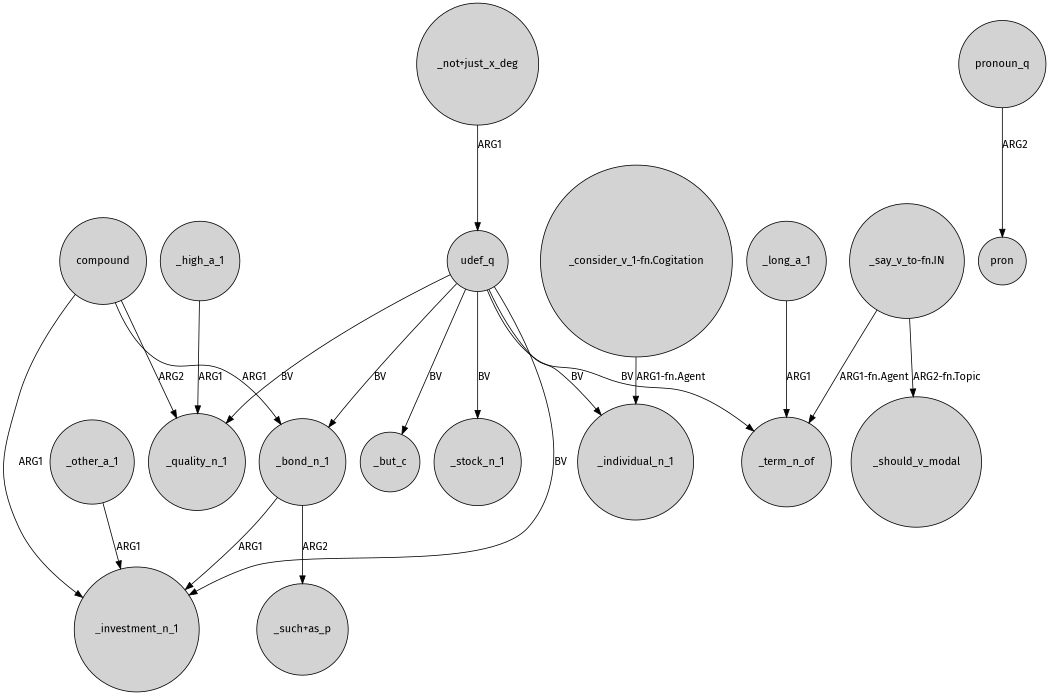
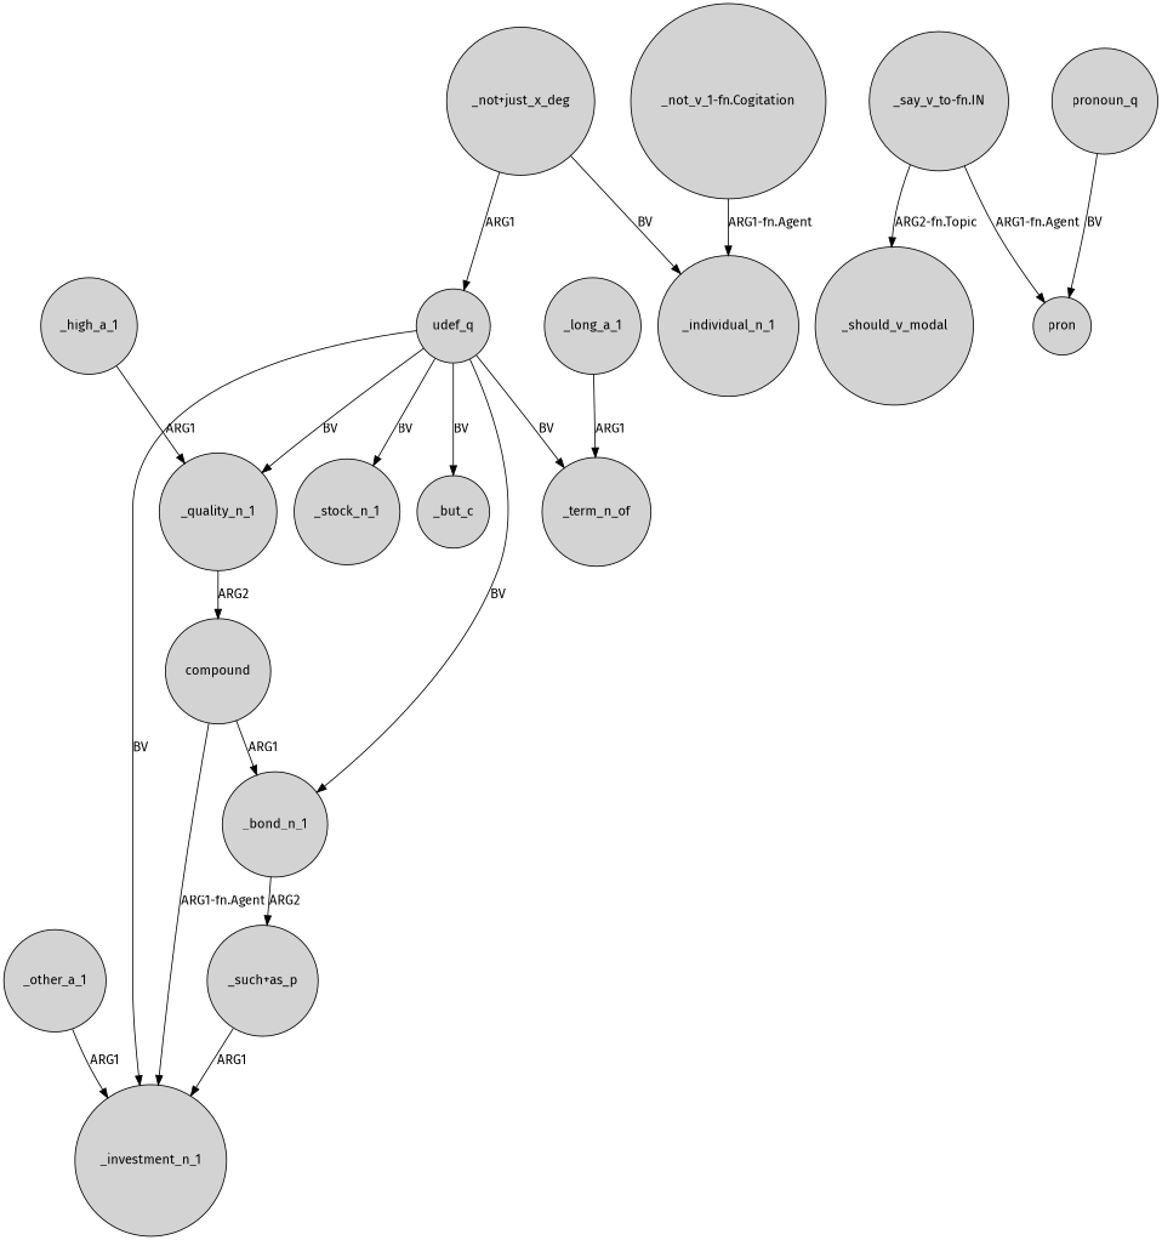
  digraph {
    fontname="Fira Sans"
    node [fontname="Fira Sans" shape=circle style=filled]
    edge [fontname="Fira Sans"]
    _other_a_1
    _investment_n_1
    udef_q
    _quality_n_1
    _but_c
    _term_n_of
    _bond_n_1
    _individual_n_1
    _stock_n_1
    "_such+as_p"
-   "_consider_v_1-fn.Cogitation"
+   "_consider_v_1-fn.Cogitation" [label="_not_v_1-fn.Cogitation"]
    compound
    "_not+just_x_deg"
    "_say_v_to-fn.IN"
    _should_v_modal
    pron
    pronoun_q
    _high_a_1
    _long_a_1
    _other_a_1 -> _investment_n_1 [label=ARG1]
    udef_q -> _investment_n_1 [label=BV]
    udef_q -> _quality_n_1 [label=BV]
    udef_q -> _but_c [label=BV]
    udef_q -> _term_n_of [label=BV]
    udef_q -> _bond_n_1 [label=BV]
-   udef_q -> _individual_n_1 [label=BV]
+   "_not+just_x_deg" -> _individual_n_1 [label=BV]
    udef_q -> _stock_n_1 [label=BV]
    _bond_n_1 -> "_such+as_p" [label=ARG2]
-   _bond_n_1 -> _investment_n_1 [label=ARG1]
+   "_such+as_p" -> _investment_n_1 [label=ARG1]
    "_consider_v_1-fn.Cogitation" -> _individual_n_1 [label="ARG1-fn.Agent"]
-   compound -> _investment_n_1 [label=ARG1]
-   compound -> _quality_n_1 [label=ARG2]
+   compound -> _investment_n_1 [label="ARG1-fn.Agent"]
+   _quality_n_1 -> compound [label=ARG2]
    compound -> _bond_n_1 [label=ARG1]
    "_not+just_x_deg" -> udef_q [label=ARG1]
    "_say_v_to-fn.IN" -> _should_v_modal [label="ARG2-fn.Topic"]
-   "_say_v_to-fn.IN" -> _term_n_of [label="ARG1-fn.Agent"]
-   pronoun_q -> pron [label=ARG2]
+   "_say_v_to-fn.IN" -> pron [label="ARG1-fn.Agent"]
+   pronoun_q -> pron [label=BV]
    _high_a_1 -> _quality_n_1 [label=ARG1]
    _long_a_1 -> _term_n_of [label=ARG1]
  }
